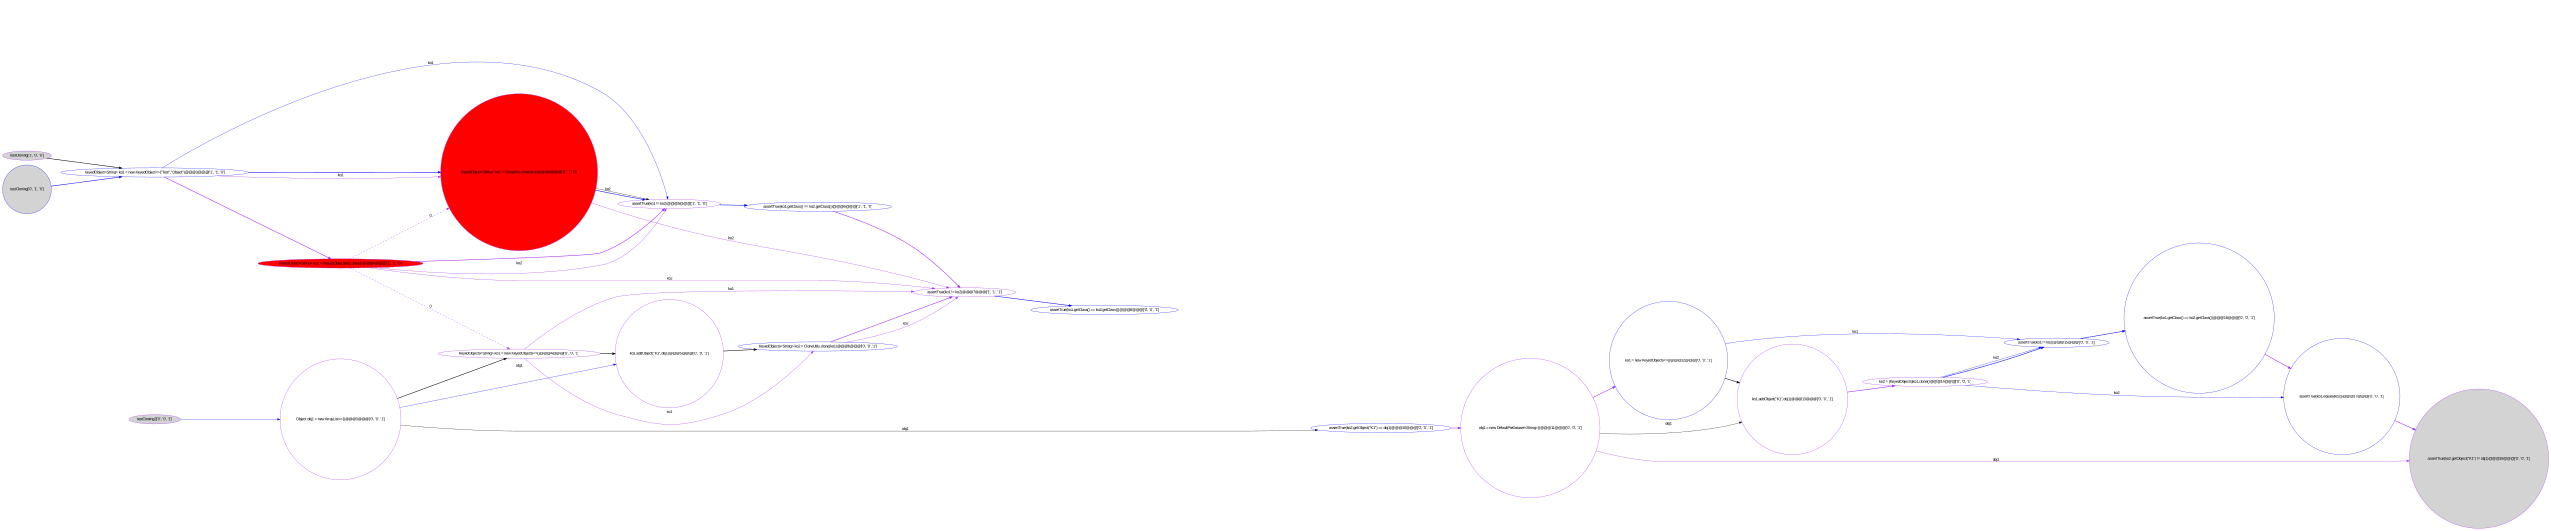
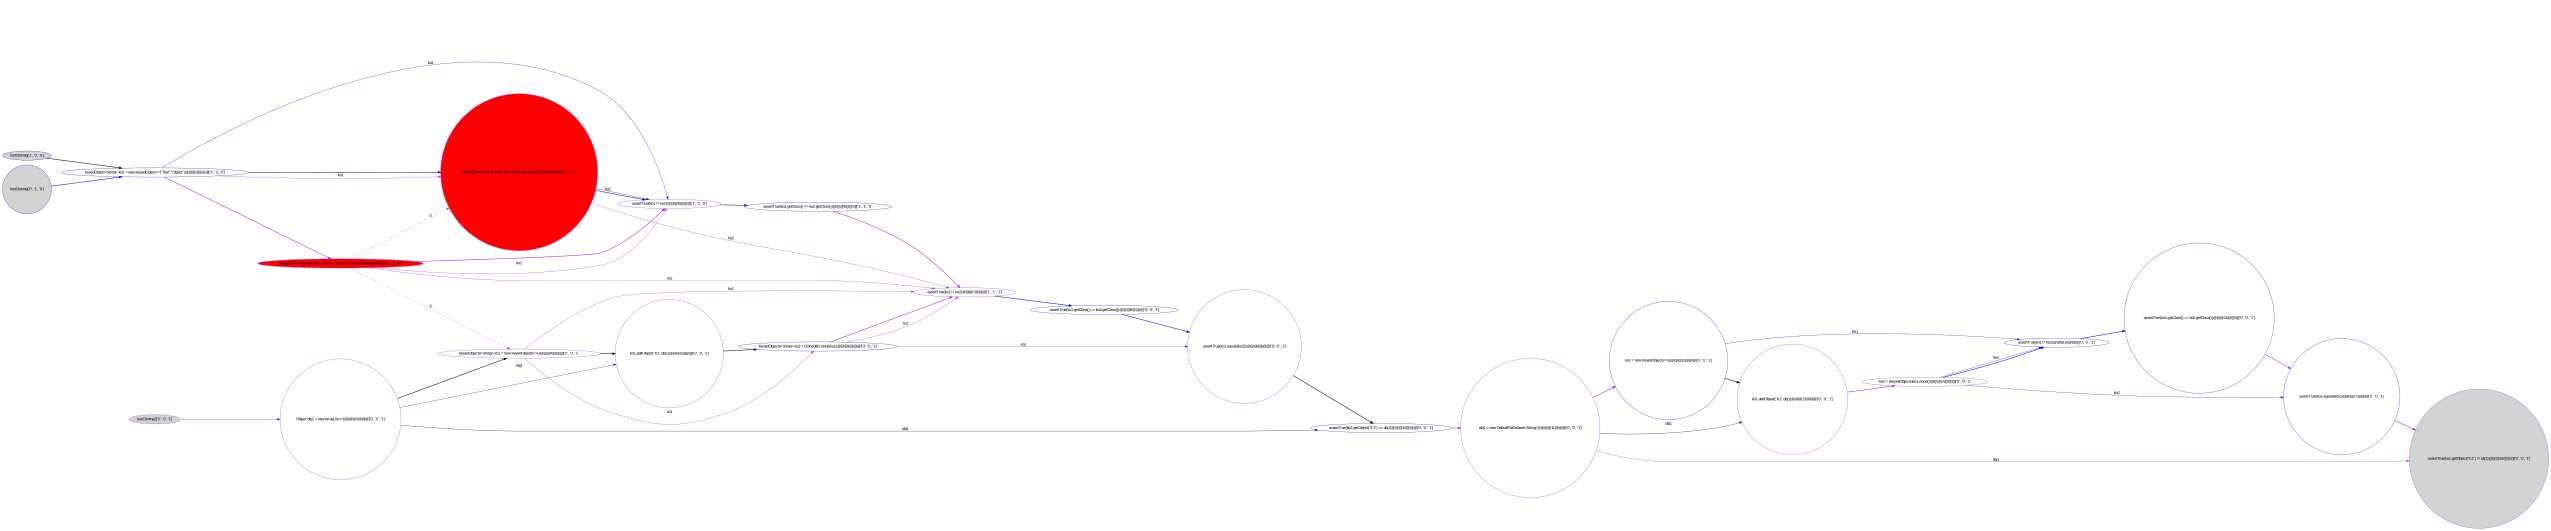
  digraph {
    fontname="Liberation Sans"
    rankdir=LR
    node [color=purple fillcolor=white fontname="Liberation Sans" shape=ellipse style=filled]
    edge [color=purple fontname="Liberation Sans" style=bold]
-   n1 [fillcolor=lightgray label="testCloning['1', '0', '0']"]
+   n1 [color=blue fillcolor=lightgray label="testCloning['1', '0', '0']"]
    n2 [color=blue label="KeyedObject<String> ko1 = new KeyedObject<>(\"Test\",\"Object\")@@@3@@@['1', '1', '0']"]
    n3 [label="assertTrue(ko1 != ko2)@@@5@@@['1', '1', '0']"]
    n4 [fillcolor=red label="KeyedObject<String> ko2 = CloneUtils.clone(ko1)@@@4@@@['0', '1', '0']" shape=circle]
    n5 [fillcolor=red label="KeyedObject<String> ko2 = (KeyedObject)ko1.clone()@@@4@@@['1', '0', '0']"]
    n6 [color=blue label="ko1 = new KeyedObjects<>()@@@12@@@['0', '0', '1']" shape=circle]
    n7 [label="ko1.addObject(\"K1\",obj1)@@@13@@@['0', '0', '1']" shape=circle]
    n8 [color=blue label="assertTrue(ko1 != ko2)@@@15@@@['0', '0', '1']"]
    n9 [label="ko2 = (KeyedObjects)ko1.clone()@@@14@@@['0', '0', '1']"]
    n10 [color=blue label="assertTrue(ko1.getClass() == ko2.getClass())@@@16@@@['0', '0', '1']" shape=circle]
    n11 [color=blue label="assertTrue(ko2.getObject(\"K1\") == obj1)@@@10@@@['0', '0', '1']"]
    n12 [label="obj1 = new DefaultPieDataset<String>()@@@11@@@['0', '0', '1']" shape=circle]
    n13 [fillcolor=lightgray label="assertTrue(ko2.getObject(\"K1\") != obj1)@@@18@@@['0', '0', '1']" shape=circle]
    n14 [label="ko1.addObject(\"K1\",obj1)@@@5@@@['0', '0', '1']" shape=circle]
    n15 [color=blue label="KeyedObjects<String> ko2 = CloneUtils.clone(ko1)@@@6@@@['0', '0', '1']"]
+   n16 [label="assertTrue(ko1.equals(ko2))@@@9@@@['0', '0', '1']" shape=circle]
    n17 [label="assertTrue(ko1 != ko2)@@@7@@@['1', '1', '1']"]
    n18 [color=blue label="assertTrue(ko1.equals(ko2))@@@17@@@['0', '0', '1']" shape=circle]
    n19 [label="Object obj1 = new ArrayList<>()@@@3@@@['0', '0', '1']" shape=circle]
    n20 [label="KeyedObjects<String> ko1 = new KeyedObjects<>()@@@4@@@['0', '0', '1']"]
    n21 [color=blue label="assertTrue(ko1.getClass() == ko2.getClass())@@@6@@@['1', '1', '0']"]
    n22 [color=blue label="assertTrue(ko1.getClass() == ko2.getClass())@@@8@@@['0', '0', '1']"]
    n23 [color=blue fillcolor=lightgray label="testCloning['0', '1', '0']" shape=circle]
    n24 [fillcolor=lightgray label="testCloning2['0', '0', '1']"]
    n1 -> n2 [color=black]
    n2 -> n3 [color=blue label=ko1 style=solid]
    n2 -> n4 [color=blue]
    n2 -> n4 [label=ko1 style=solid]
    n2 -> n5
    n3 -> n21 [color=blue]
    n4 -> n3 [color=black label=ko2 style=solid]
    n4 -> n3 [color=blue]
    n4 -> n17 [label=ko2 style=solid]
    n5 -> n3 [label=ko2 style=solid]
    n5 -> n3
    n5 -> n4 [label=0 style=dashed]
    n5 -> n17 [label=ko2 style=solid]
    n5 -> n20 [label=0 style=dashed]
    n6 -> n7 [color=black]
    n6 -> n8 [color=blue label=ko1 style=solid]
    n7 -> n9
    n8 -> n10 [color=blue]
    n9 -> n8 [color=blue label=ko2 style=solid]
    n9 -> n8 [color=blue]
    n9 -> n18 [color=blue label=ko2 style=solid]
    n10 -> n18
    n11 -> n12
    n12 -> n6
    n12 -> n7 [color=black label=obj1 style=solid]
    n12 -> n13 [label=obj1 style=solid]
    n14 -> n15 [color=black]
+   n15 -> n16 [color=blue label=ko2 style=solid]
    n15 -> n17 [label=ko2 style=solid]
    n15 -> n17
+   n16 -> n11 [color=black]
    n17 -> n22 [color=blue]
    n18 -> n13
    n19 -> n11 [color=black label=obj1 style=solid]
    n19 -> n14 [color=blue label=obj1 style=solid]
    n19 -> n20 [color=black]
    n20 -> n14 [color=black]
    n20 -> n15 [label=ko1 style=solid]
    n20 -> n17 [label=ko1 style=solid]
    n21 -> n17
+   n22 -> n16 [color=blue]
    n23 -> n2 [color=blue]
    n24 -> n19 [color=blue style=solid]
  }
